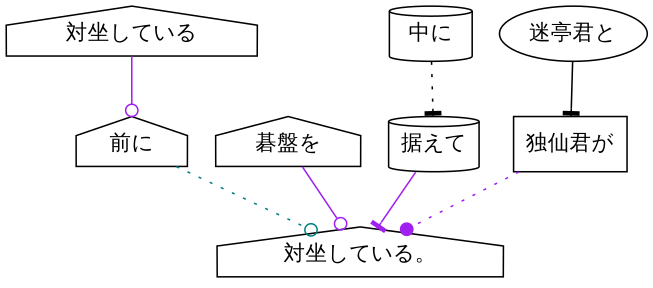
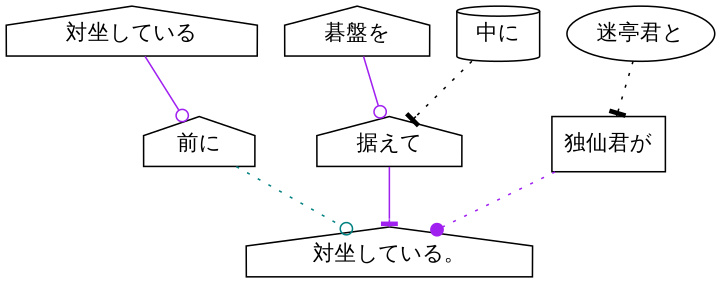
  digraph {
    node [shape=house]
    edge [arrowhead=odot color=purple style=dotted]
    n1 [label="対坐している"]
    n2 [label="前に"]
    n3 [label="対坐している。"]
    n4 [label="碁盤を"]
-   n5 [label="据えて" shape=cylinder]
+   n5 [label="据えて"]
    n6 [label="中に" shape=cylinder]
    n7 [label="迷亭君と" shape=ellipse]
    n8 [label="独仙君が" shape=box]
    n1 -> n2 [style=solid]
    n2 -> n3 [color=teal]
-   n4 -> n3 [style=solid]
+   n4 -> n5 [style=solid]
    n5 -> n3 [arrowhead=tee style=solid]
    n6 -> n5 [arrowhead=tee color=black]
-   n7 -> n8 [arrowhead=tee color=black style=solid]
+   n7 -> n8 [arrowhead=tee color=black]
    n8 -> n3 [arrowhead=dot]
  }
